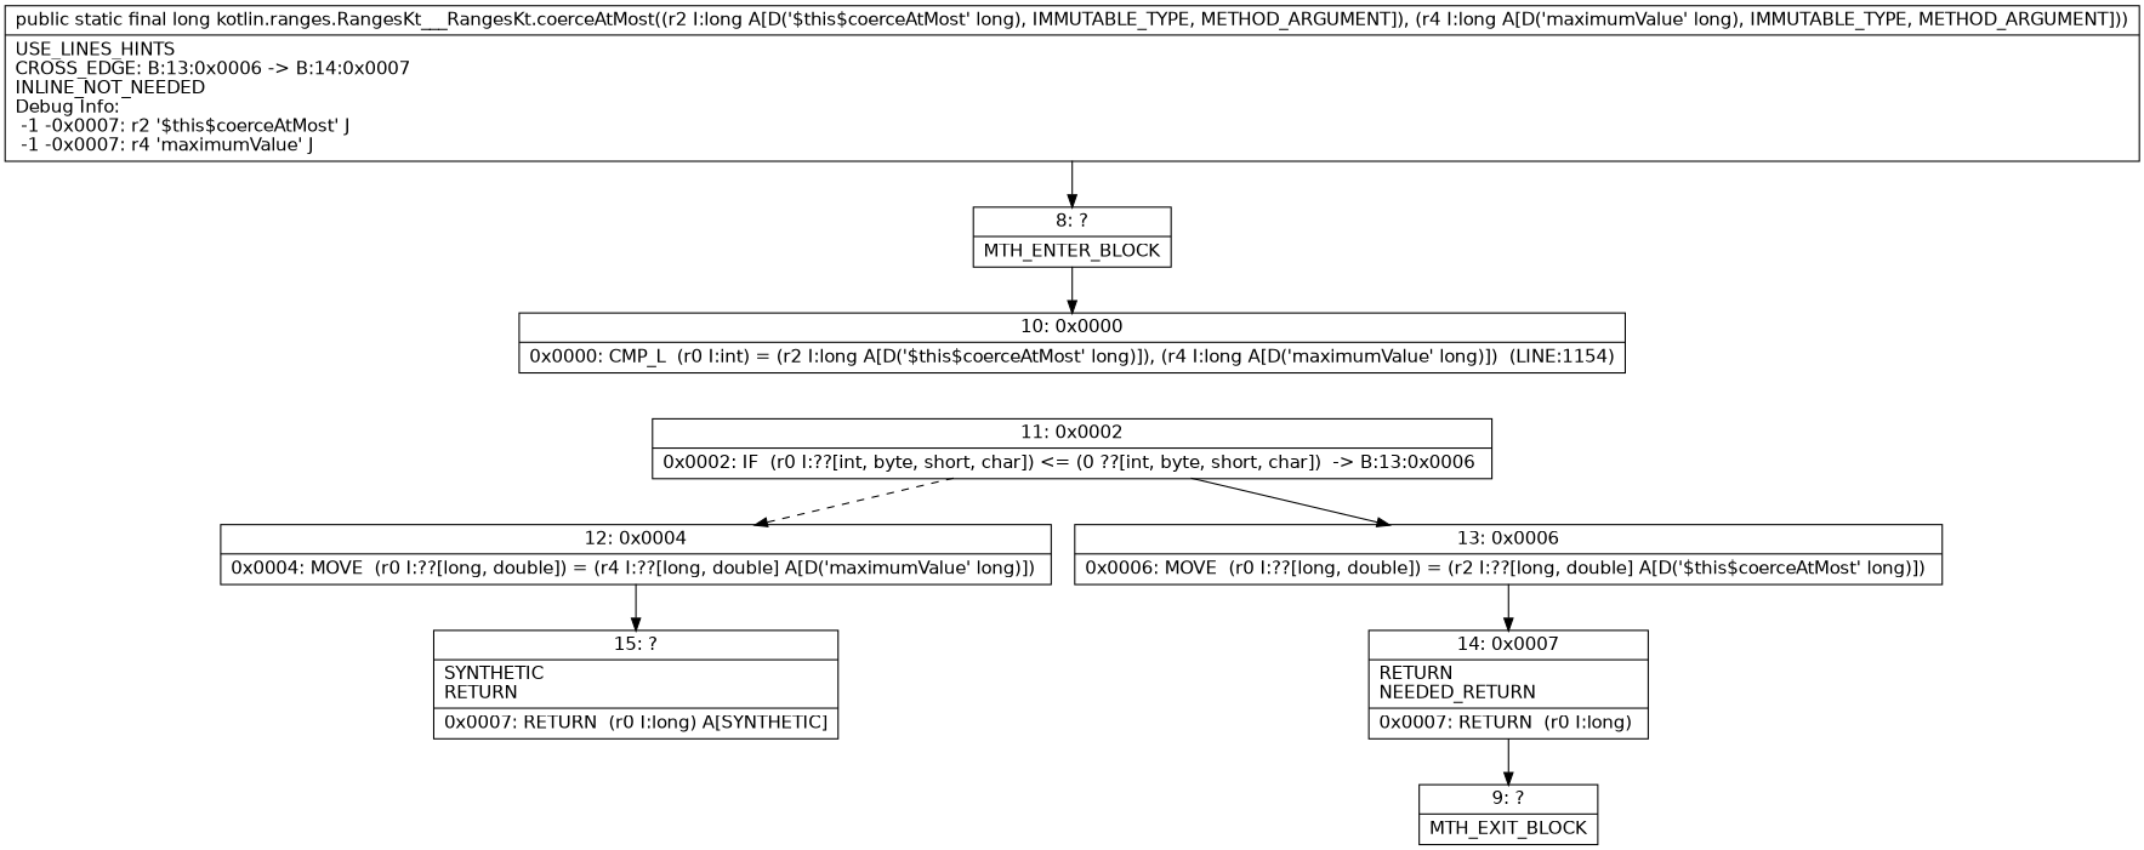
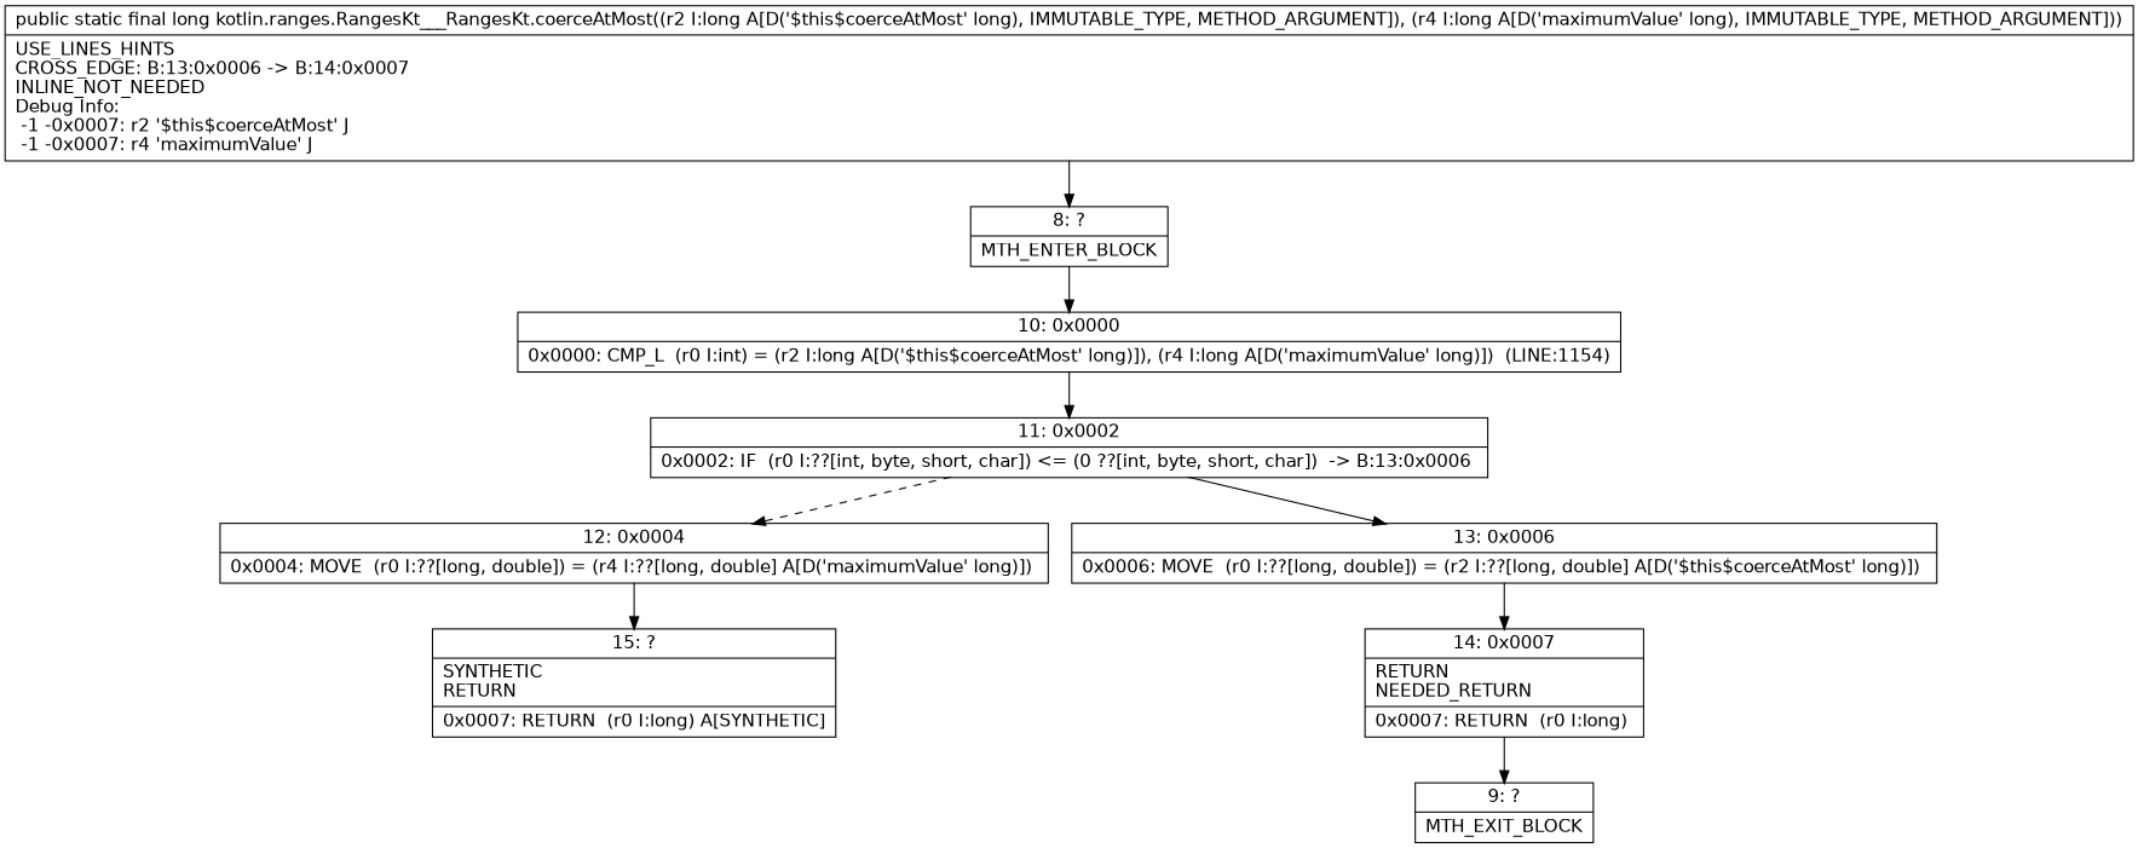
  digraph {
    fontname="DejaVu Sans"
    node [fontname="DejaVu Sans" shape=record]
    edge [fontname="DejaVu Sans"]
    n1 [label="{8\:\ ?|MTH_ENTER_BLOCK\l}"]
    n2 [label="{10\:\ 0x0000|0x0000: CMP_L  (r0 I:int) = (r2 I:long A[D('$this$coerceAtMost' long)]), (r4 I:long A[D('maximumValue' long)])  (LINE:1154)\l}"]
    n3 [label="{11\:\ 0x0002|0x0002: IF  (r0 I:??[int, byte, short, char]) \<= (0 ??[int, byte, short, char])  \-\> B:13:0x0006 \l}"]
    n4 [label="{12\:\ 0x0004|0x0004: MOVE  (r0 I:??[long, double]) = (r4 I:??[long, double] A[D('maximumValue' long)]) \l}"]
    n5 [label="{13\:\ 0x0006|0x0006: MOVE  (r0 I:??[long, double]) = (r2 I:??[long, double] A[D('$this$coerceAtMost' long)]) \l}"]
    n6 [label="{15\:\ ?|SYNTHETIC\lRETURN\l|0x0007: RETURN  (r0 I:long) A[SYNTHETIC]\l}"]
    n7 [label="{14\:\ 0x0007|RETURN\lNEEDED_RETURN\l|0x0007: RETURN  (r0 I:long) \l}"]
    n8 [label="{9\:\ ?|MTH_EXIT_BLOCK\l}"]
    n9 [label="{public static final long kotlin.ranges.RangesKt___RangesKt.coerceAtMost((r2 I:long A[D('$this$coerceAtMost' long), IMMUTABLE_TYPE, METHOD_ARGUMENT]), (r4 I:long A[D('maximumValue' long), IMMUTABLE_TYPE, METHOD_ARGUMENT]))  | USE_LINES_HINTS\lCROSS_EDGE: B:13:0x0006 \-\> B:14:0x0007\lINLINE_NOT_NEEDED\lDebug Info:\l  \-1 \-0x0007: r2 '$this$coerceAtMost' J\l  \-1 \-0x0007: r4 'maximumValue' J\l}"]
    n1 -> n2
+   n2 -> n3
    n3 -> n4 [style=dashed]
    n3 -> n5
    n4 -> n6
    n5 -> n7
    n7 -> n8
    n9 -> n1
  }
